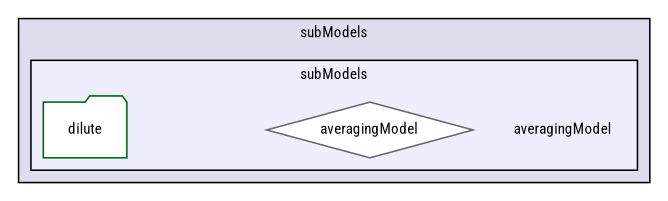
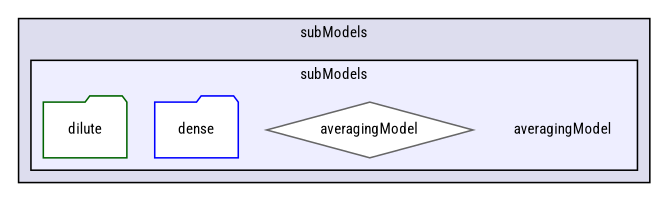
  digraph {
    compound=true
    fontname="Roboto Condensed"
    node [fontname="Roboto Condensed" fontsize=10 shape=folder color=gray40 fillcolor=white style=filled]
    n1 [label=averagingModel shape=plaintext fillcolor="" style=""]
    n2 [label=averagingModel shape=diamond]
+   n3 [color=blue label=dense]
    n4 [color=darkgreen label=dilute]
    subgraph cluster_1 {
      bgcolor="#ddddee"
      fontsize=10
      label=subModels
      pencolor=black
      subgraph cluster_2 {
        bgcolor="#eeeeff"
        fontsize=10
        pencolor=black
        n1
        n2
+       n3
        n4
      }
    }
  }
